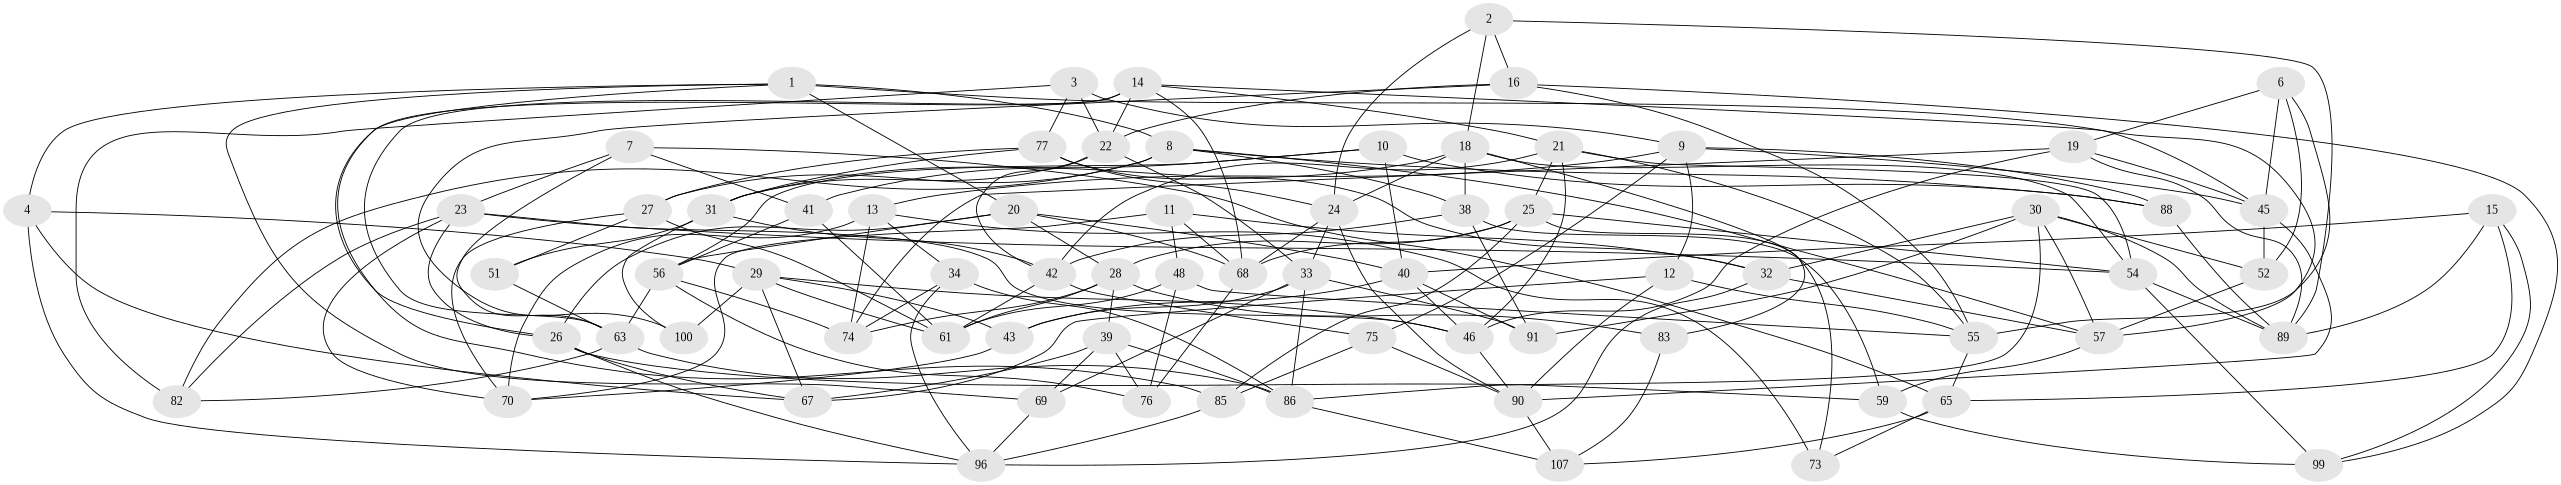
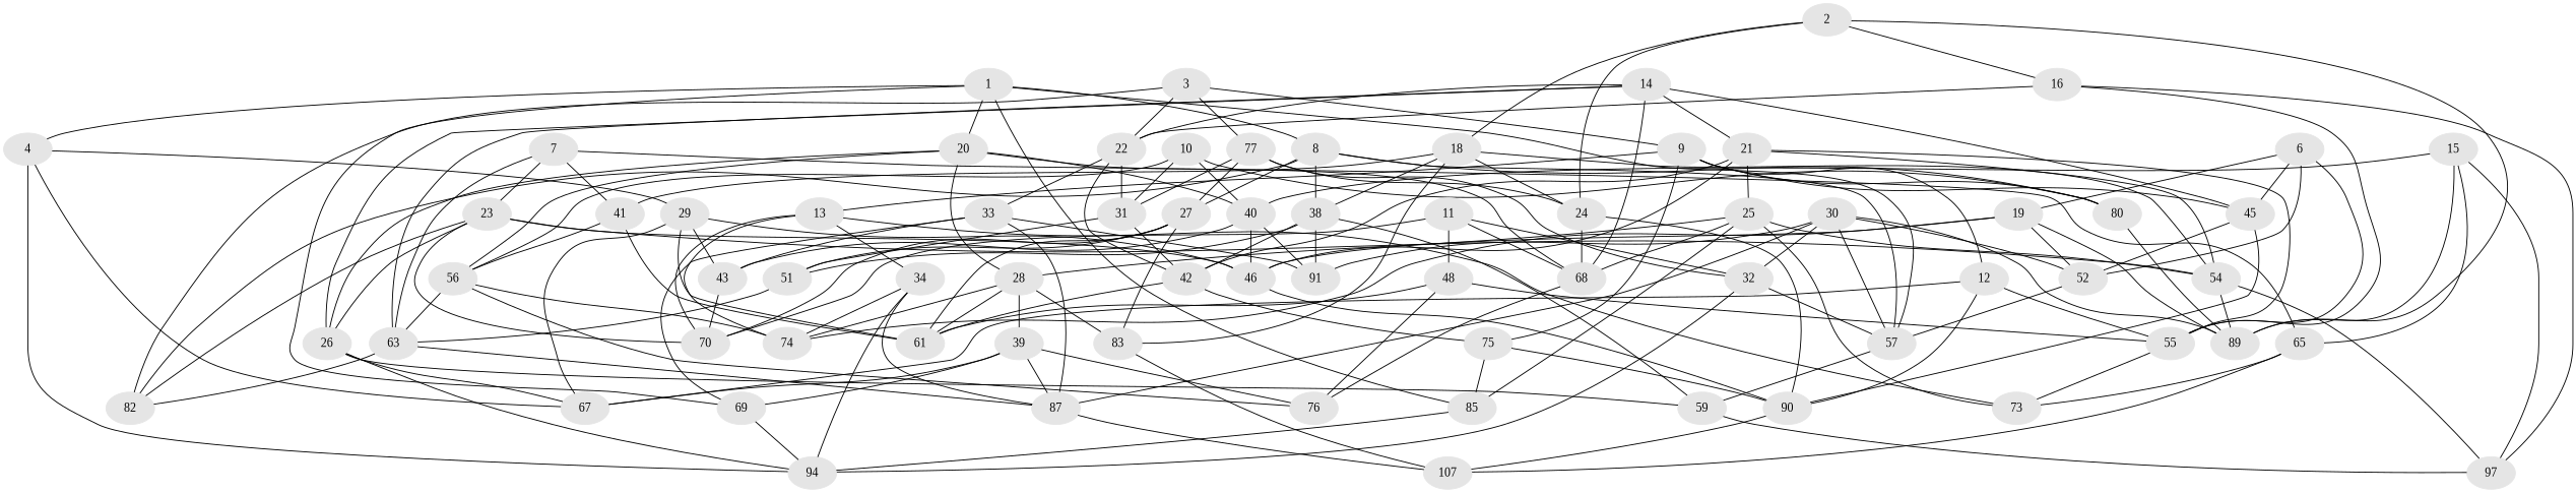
  graph {
    fontname="Liberation Serif"
    node [color=gray90 fontname="Liberation Serif" style=filled]
    edge [fontname="Liberation Serif"]
    1 [super="+44"]
    4
    8 [super="+72"]
    20 [super="+116"]
    57 [super="+104"]
    69
    85
    29 [super="+47"]
    67 [super="+103"]
-   96 [super="+106"]
+   96 [super="+106" label=94]
    82
    27 [super="+37"]
    38 [super="+62"]
-   80 [label=88]
+   80
    40 [super="+64"]
    56 [super="+113"]
    68 [super="+93"]
    26 [super="+92"]
    28 [super="+71"]
    59
    16 [super="+102"]
    22 [super="+36"]
-   100
    55 [super="+79"]
-   99
+   99 [label=97]
    2
    18 [super="+58"]
    24 [super="+101"]
    89 [super="+114"]
    41
    54 [super="+110"]
    83
    90 [super="+111"]
    33 [super="+77"]
    9 [super="+78"]
    45 [super="+61"]
    12
    13 [super="+84"]
    75
    3
    n41 [label=77 super="+105"]
    31 [super="+53"]
    32 [super="+81"]
    42 [super="+117"]
    46 [super="+50"]
    n46 [label=61 super="+115"]
    43
    7 [super="+88"]
    23 [super="+60"]
    63 [super="+97"]
    65
    19 [super="+95"]
    74 [super="+87"]
    6
    52
    73
    70 [super="+108"]
-   86 [super="+112"]
+   86 [super="+112" label=87]
    107
    51
    91
    34
    10
    76
    11
    48
    14 [super="+35"]
    21 [super="+98"]
    25 [super="+109"]
    15
    39 [super="+49"]
    30 [super="+94"]
    1 -- 4
    1 -- 8
    1 -- 20
    1 -- 57
    1 -- 69
    1 -- 85
    4 -- 29
    4 -- 67
    4 -- 96
    8 -- 57
    8 -- 82
    8 -- 27
    8 -- 38
    8 -- 80
    20 -- 40
    20 -- 56
    20 -- 68
    20 -- 26
    20 -- 28
    57 -- 59
    69 -- 96
    85 -- 96
    29 -- 67
-   29 -- 100
    29 -- 46
    29 -- n46
    29 -- 43
+   27 -- 83
    27 -- n46
    27 -- 70
    27 -- 51
    38 -- 59
    38 -- 42
+   38 -- 51
    38 -- 91
    80 -- 89
    40 -- 46
    40 -- 43
    40 -- 91
    56 -- 63
    56 -- 74
    56 -- 76
    68 -- 76
    26 -- 67
    26 -- 96
    26 -- 59
    28 -- 83
    28 -- n46
    28 -- 74
    28 -- 39
    59 -- 99
    16 -- 22
-   16 -- 100
    16 -- 55
    16 -- 99
    22 -- 33
    22 -- 31
    22 -- 42
-   55 -- 65
+   55 -- 73
    2 -- 16
    2 -- 18
    2 -- 24
    2 -- 89
    18 -- 38
    18 -- 24
    18 -- 41
    18 -- 54
    18 -- 83
    24 -- 68
    24 -- 90
-   24 -- 33
    41 -- 56
    41 -- n46
    54 -- 99
    54 -- 89
    83 -- 107
    90 -- 107
    33 -- 69
    33 -- 43
    33 -- 86
    33 -- 91
    9 -- 80
    9 -- 45
    9 -- 12
    9 -- 13
    9 -- 75
    45 -- 90
    45 -- 52
    12 -- 67
    12 -- 55
    12 -- 90
    13 -- 74
    13 -- 73
    13 -- 70 [weight=2]
    13 -- 34
    75 -- 85
    75 -- 90
    3 -- 82
    3 -- 22
    3 -- 9
    3 -- n41
    n41 -- 27
    n41 -- 24
    n41 -- 31
    n41 -- 32 [weight=2]
-   31 -- 100
    31 -- 42
    31 -- 51
    32 -- 57
    32 -- 96
    42 -- 75
    42 -- n46
    46 -- 90
    43 -- 70
    7 -- 41
    7 -- 23
    7 -- 63
    7 -- 65
    23 -- 82
    23 -- 26
    23 -- 54
    23 -- 46
    23 -- 70
    63 -- 82
    63 -- 86
    65 -- 73
    65 -- 107
    19 -- 89
-   19 -- 45
+   19 -- 52
    19 -- 46
    19 -- 74 [weight=2]
    6 -- 55
    6 -- 45
    6 -- 19
    6 -- 52
    52 -- 57
    86 -- 107
    51 -- 63
    34 -- 96
    34 -- 74
    34 -- 86
    10 -- 80
    10 -- 40
    10 -- 56
    10 -- 31
    11 -- 68
    11 -- 32
    11 -- 70
    11 -- 48
    48 -- 55
    48 -- n46
    48 -- 76
    14 -- 68
    14 -- 26
    14 -- 22
    14 -- 45
    14 -- 63
    14 -- 21
    21 -- 55
    21 -- 54
    21 -- 42
    21 -- 46
    21 -- 25
    25 -- 85
    25 -- 68
    25 -- 28
    25 -- 54
    25 -- 73
    15 -- 40
    15 -- 99
    15 -- 89
    15 -- 65
    39 -- 69
    39 -- 67 [weight=2]
    39 -- 86
    39 -- 76
    30 -- 57
    30 -- 89
    30 -- 32
    30 -- 52
    30 -- 86
    30 -- 91
  }
